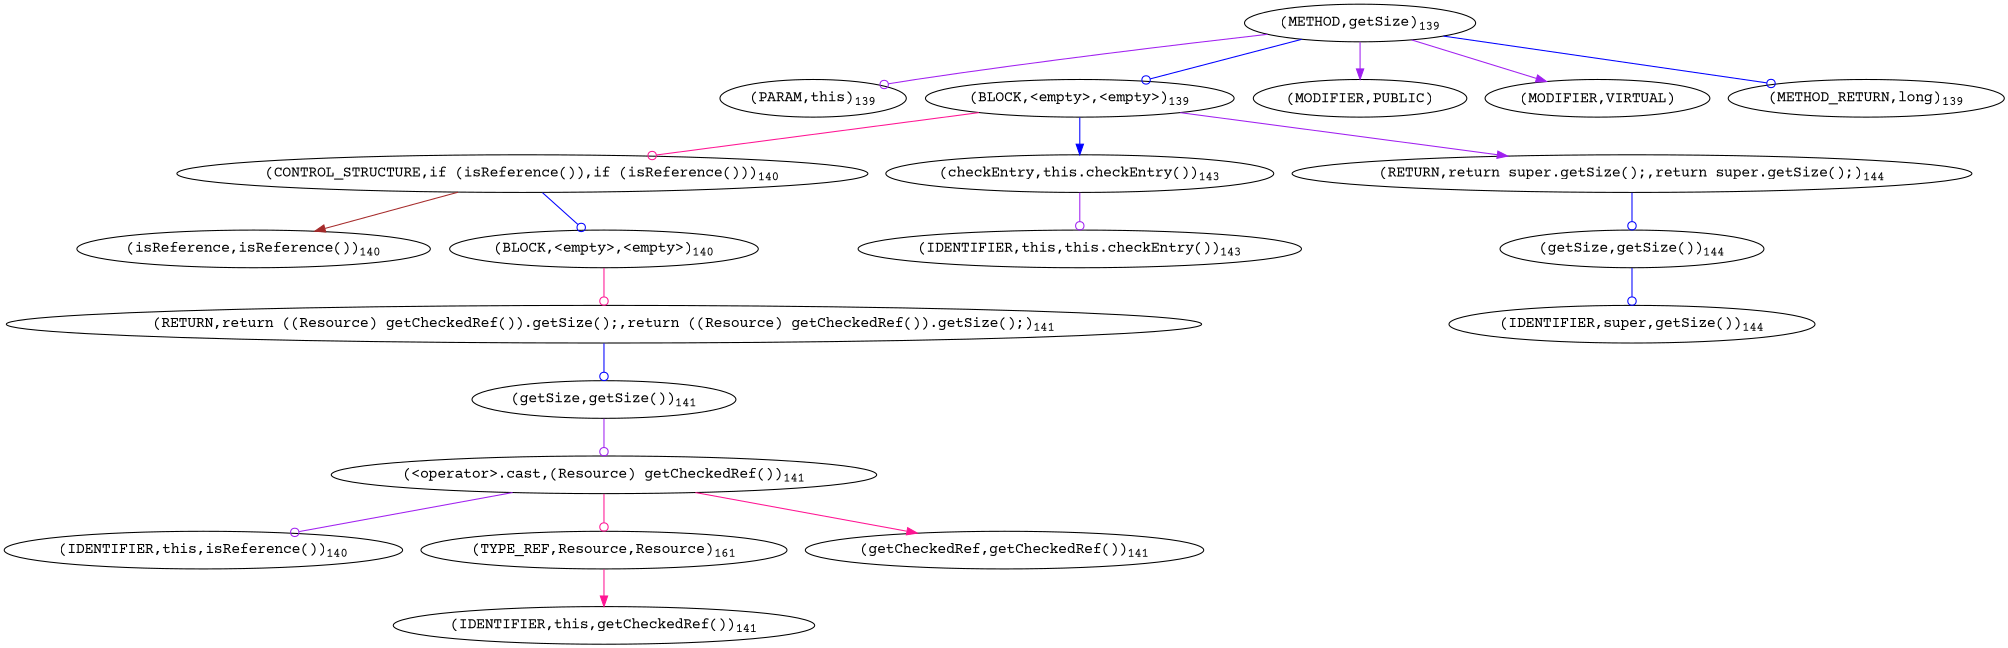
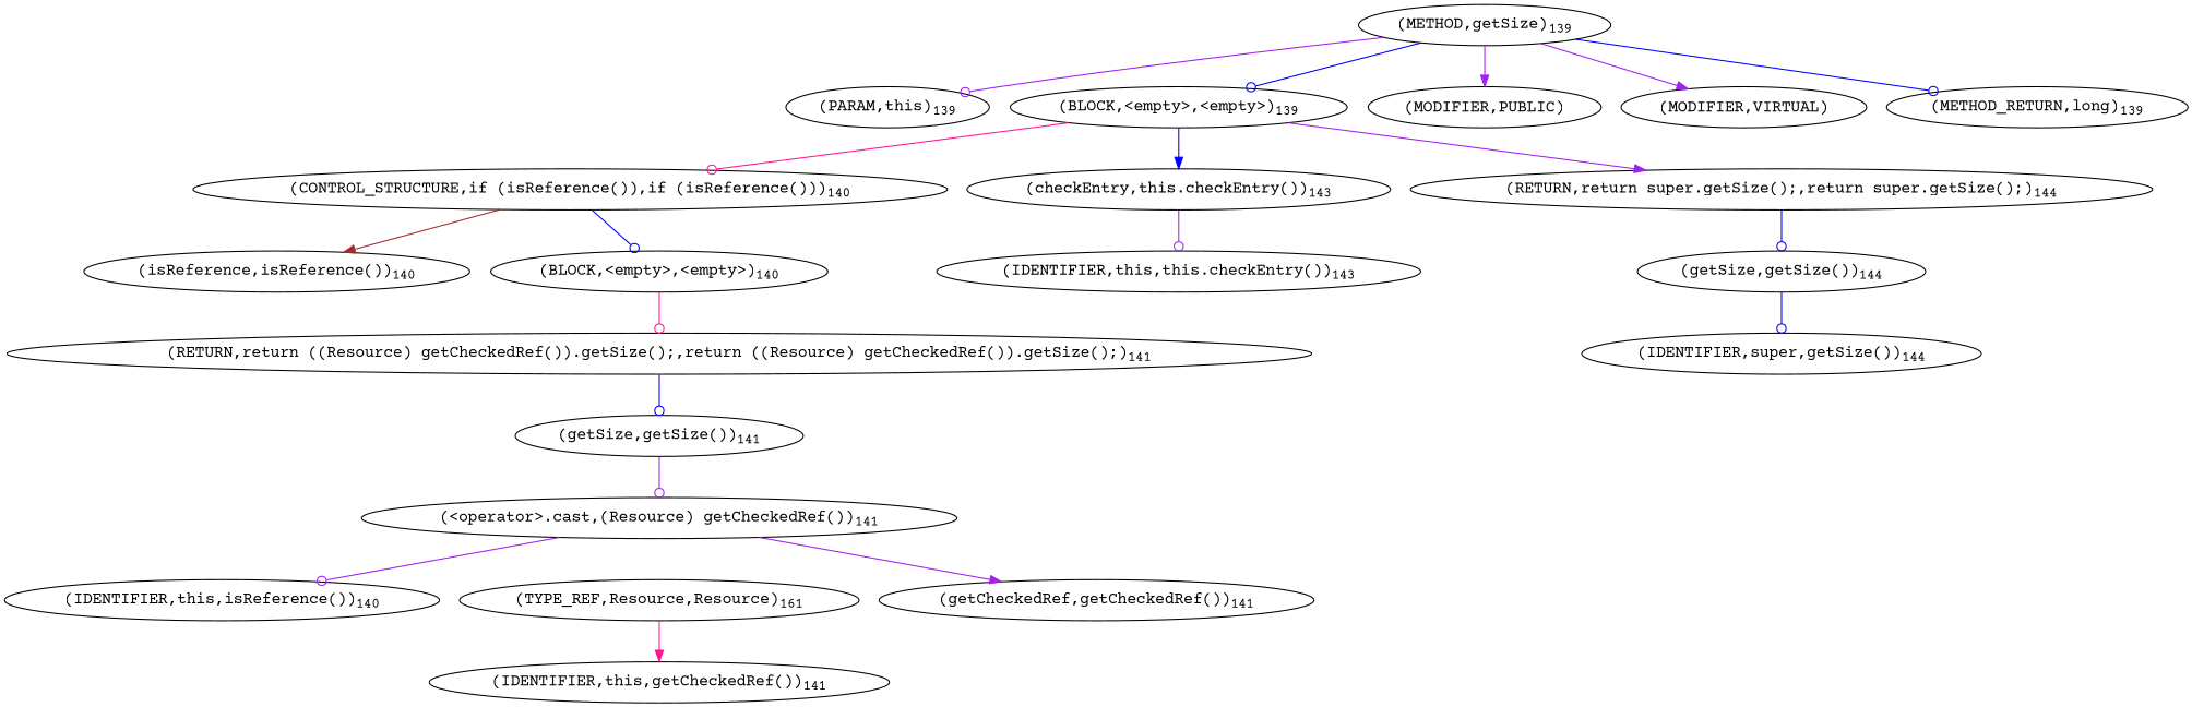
  digraph {
    fontname="Courier Prime"
    node [fontname="Courier Prime"]
    edge [arrowhead=odot color=purple fontname="Courier Prime"]
    n1 [label=<(METHOD,getSize)<SUB>139</SUB>>]
    n2 [label=<(PARAM,this)<SUB>139</SUB>>]
    n3 [label=<(BLOCK,&lt;empty&gt;,&lt;empty&gt;)<SUB>139</SUB>>]
    n4 [label=<(MODIFIER,PUBLIC)>]
    n5 [label=<(MODIFIER,VIRTUAL)>]
    n6 [label=<(METHOD_RETURN,long)<SUB>139</SUB>>]
    n7 [label=<(CONTROL_STRUCTURE,if (isReference()),if (isReference()))<SUB>140</SUB>>]
    n8 [label=<(checkEntry,this.checkEntry())<SUB>143</SUB>>]
    n9 [label=<(RETURN,return super.getSize();,return super.getSize();)<SUB>144</SUB>>]
    n10 [label=<(isReference,isReference())<SUB>140</SUB>>]
    n11 [label=<(BLOCK,&lt;empty&gt;,&lt;empty&gt;)<SUB>140</SUB>>]
    n12 [label=<(IDENTIFIER,this,this.checkEntry())<SUB>143</SUB>>]
    n13 [label=<(getSize,getSize())<SUB>144</SUB>>]
    n14 [label=<(RETURN,return ((Resource) getCheckedRef()).getSize();,return ((Resource) getCheckedRef()).getSize();)<SUB>141</SUB>>]
    n15 [label=<(IDENTIFIER,this,isReference())<SUB>140</SUB>>]
    n16 [label=<(getSize,getSize())<SUB>141</SUB>>]
    n17 [label=<(&lt;operator&gt;.cast,(Resource) getCheckedRef())<SUB>141</SUB>>]
    n18 [label=<(TYPE_REF,Resource,Resource)<SUB>161</SUB>>]
    n19 [label=<(getCheckedRef,getCheckedRef())<SUB>141</SUB>>]
    n20 [label=<(IDENTIFIER,this,getCheckedRef())<SUB>141</SUB>>]
    n21 [label=<(IDENTIFIER,super,getSize())<SUB>144</SUB>>]
    n1 -> n2
    n1 -> n3 [color=blue]
    n1 -> n4 [arrowhead=normal]
    n1 -> n5 [arrowhead=normal]
    n1 -> n6 [color=blue]
    n3 -> n7 [color=deeppink]
    n3 -> n8 [arrowhead=normal color=blue]
    n3 -> n9 [arrowhead=normal]
    n7 -> n10 [arrowhead=normal color=brown]
    n7 -> n11 [color=blue]
    n8 -> n12
    n9 -> n13 [color=blue]
    n11 -> n14 [color=deeppink]
    n13 -> n21 [color=blue]
    n14 -> n16 [color=blue]
    n16 -> n17
    n17 -> n15
-   n17 -> n18 [color=deeppink]
-   n17 -> n19 [arrowhead=normal color=deeppink]
+   n17 -> n19 [arrowhead=normal]
    n18 -> n20 [arrowhead=normal color=deeppink]
  }
